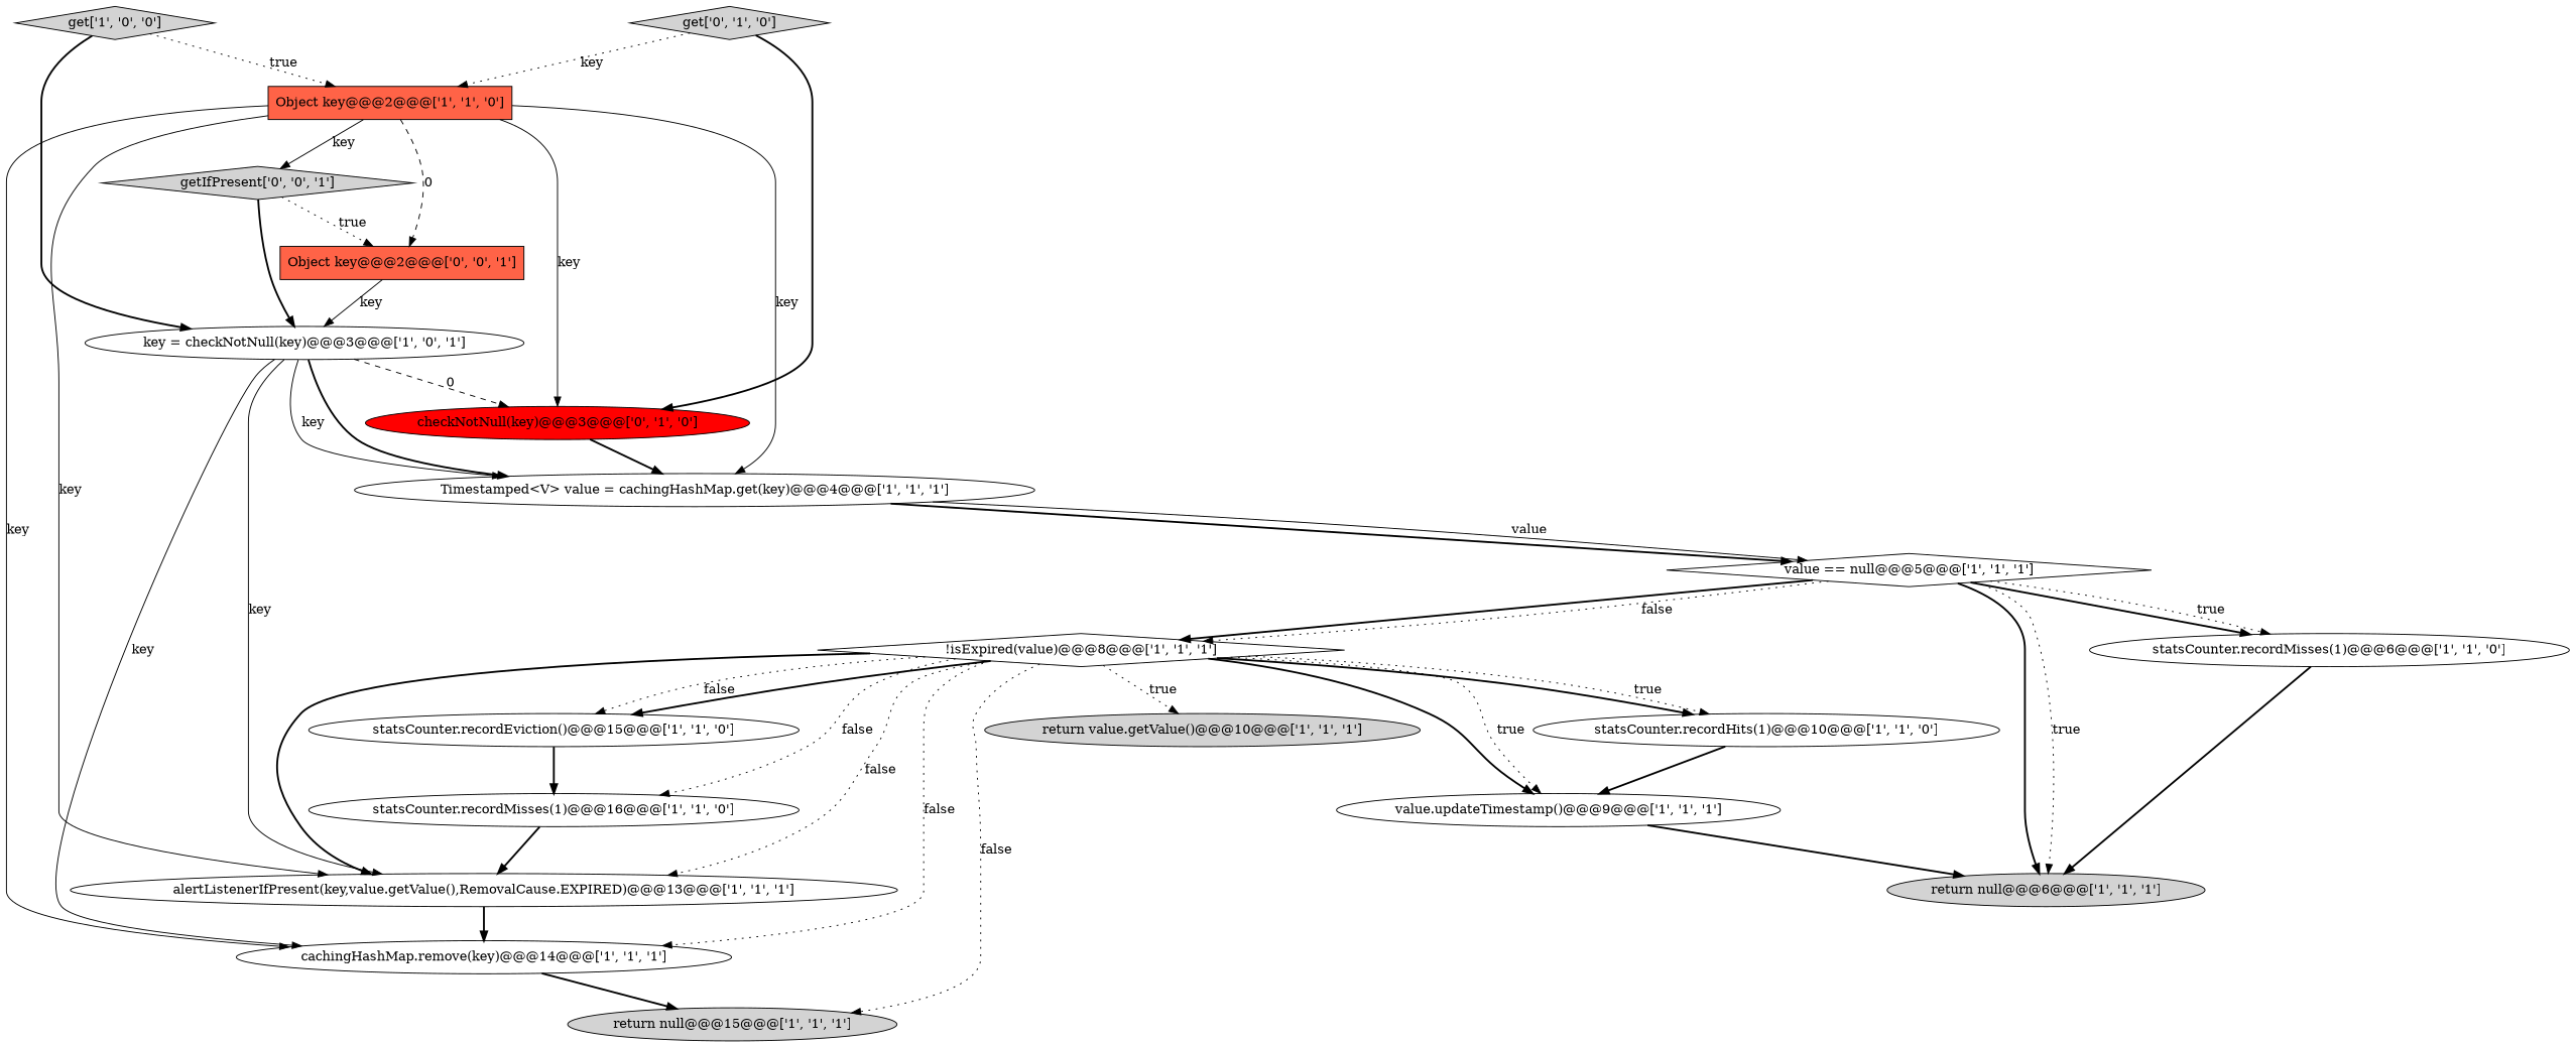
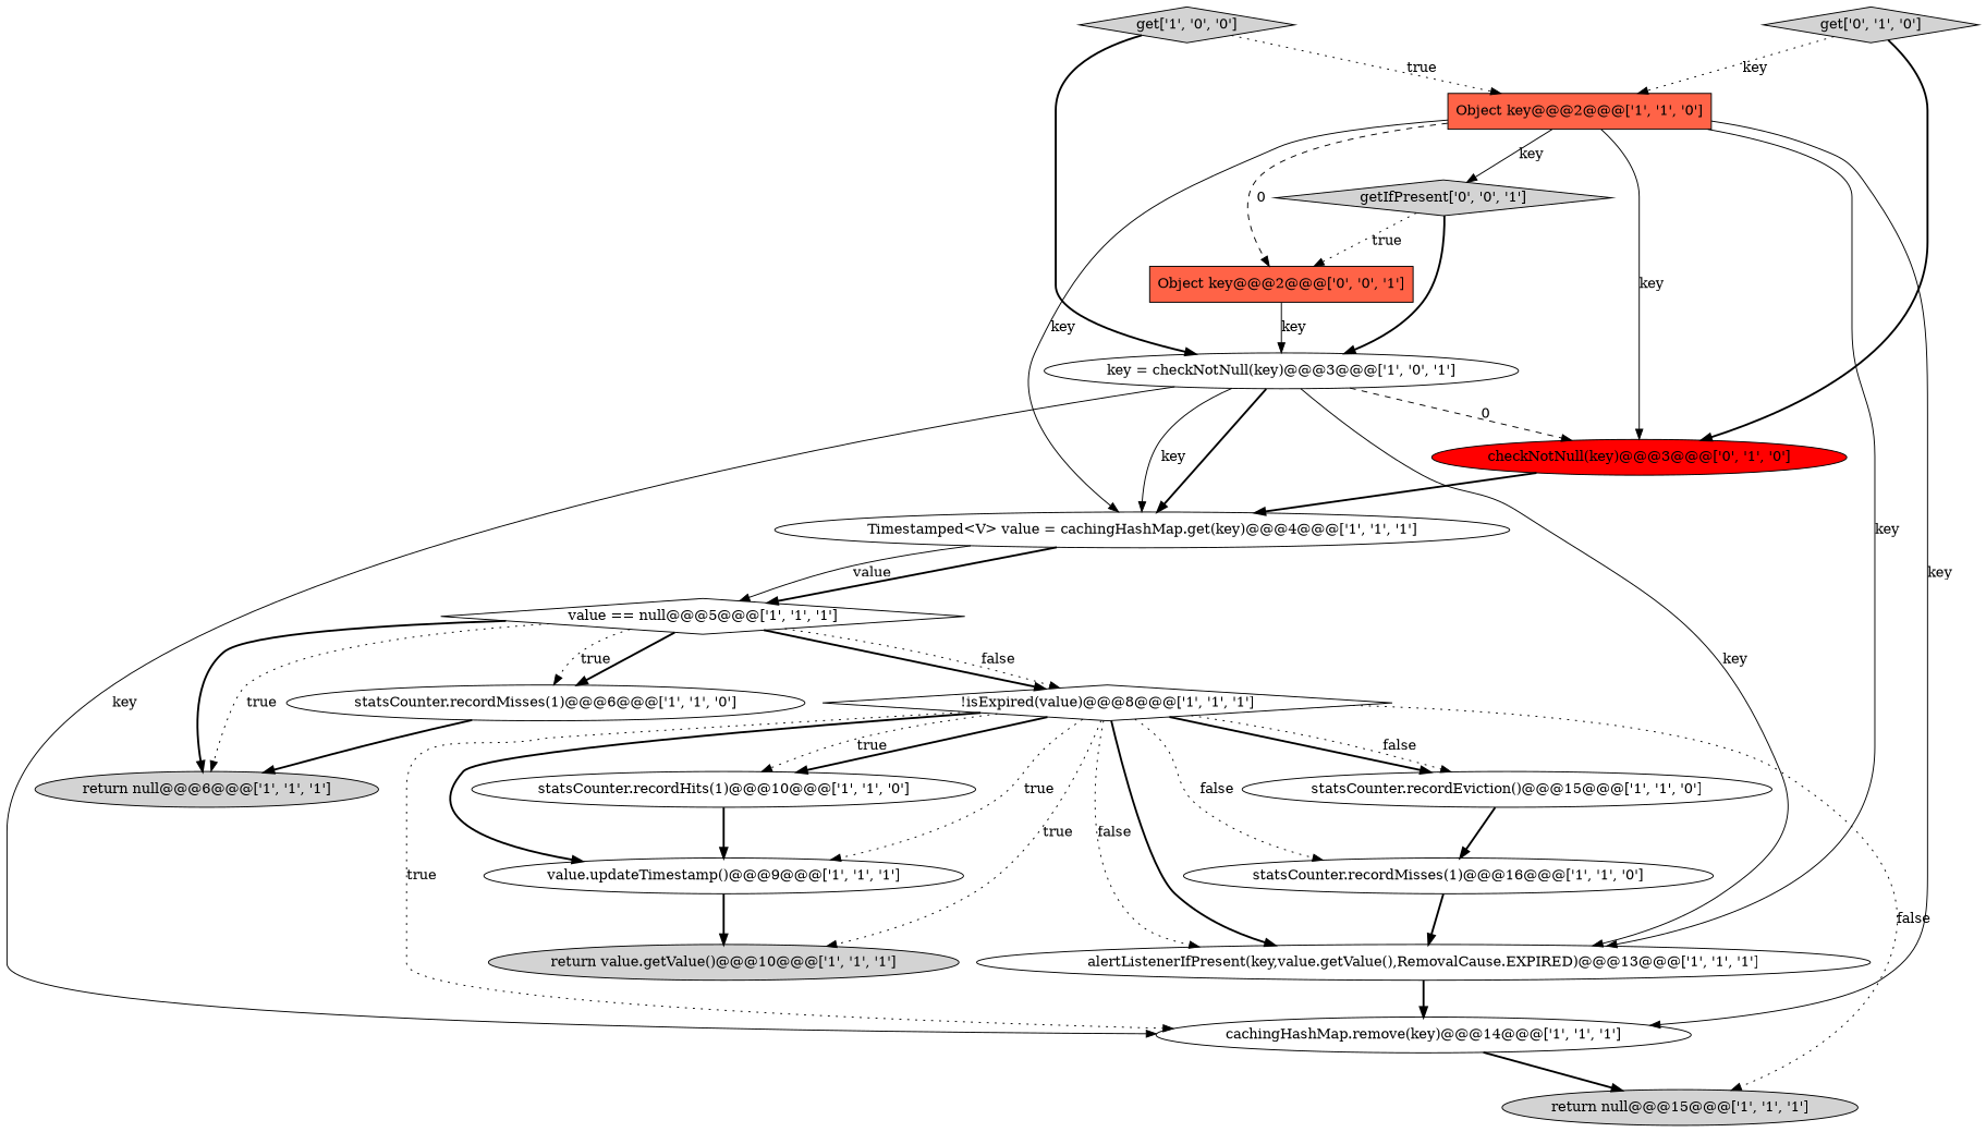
  digraph {
    node [fillcolor=white shape=ellipse style=filled]
    edge [style=bold]
    n1 [fillcolor=lightgray label="get['1', '0', '0']" shape=diamond]
    n2 [fillcolor=tomato label="Object key@@@2@@@['1', '1', '0']" shape=box]
    n3 [label="key = checkNotNull(key)@@@3@@@['1', '0', '1']"]
    n4 [label="Timestamped<V> value = cachingHashMap.get(key)@@@4@@@['1', '1', '1']"]
    n5 [fillcolor=red label="checkNotNull(key)@@@3@@@['0', '1', '0']"]
    n6 [label="cachingHashMap.remove(key)@@@14@@@['1', '1', '1']"]
    n7 [label="alertListenerIfPresent(key,value.getValue(),RemovalCause.EXPIRED)@@@13@@@['1', '1', '1']"]
    n8 [fillcolor=tomato label="Object key@@@2@@@['0', '0', '1']" shape=box]
    n9 [fillcolor=lightgray label="getIfPresent['0', '0', '1']" shape=diamond]
    n10 [label="value == null@@@5@@@['1', '1', '1']" shape=diamond]
    n11 [fillcolor=lightgray label="return null@@@6@@@['1', '1', '1']"]
    n12 [label="!isExpired(value)@@@8@@@['1', '1', '1']" shape=diamond]
    n13 [label="statsCounter.recordMisses(1)@@@6@@@['1', '1', '0']"]
    n14 [fillcolor=lightgray label="get['0', '1', '0']" shape=diamond]
    n15 [label="statsCounter.recordEviction()@@@15@@@['1', '1', '0']"]
    n16 [label="statsCounter.recordMisses(1)@@@16@@@['1', '1', '0']"]
    n17 [fillcolor=lightgray label="return null@@@15@@@['1', '1', '1']"]
    n18 [label="statsCounter.recordHits(1)@@@10@@@['1', '1', '0']"]
    n19 [label="value.updateTimestamp()@@@9@@@['1', '1', '1']"]
    n20 [fillcolor=lightgray label="return value.getValue()@@@10@@@['1', '1', '1']"]
    n1 -> n2 [label=true style=dotted]
    n1 -> n3
    n2 -> n4 [label=key style=solid]
    n2 -> n5 [label=key style=solid]
    n2 -> n6 [label=key style=solid]
    n2 -> n7 [label=key style=solid]
    n2 -> n8 [label=0 style=dashed]
    n2 -> n9 [label=key style=solid]
    n3 -> n4
    n3 -> n4 [label=key style=solid]
    n3 -> n5 [label=0 style=dashed]
    n3 -> n6 [label=key style=solid]
    n3 -> n7 [label=key style=solid]
    n4 -> n10
    n4 -> n10 [label=value style=solid]
    n5 -> n4
    n6 -> n17
    n7 -> n6
    n8 -> n3 [label=key style=solid]
    n9 -> n3
    n9 -> n8 [label=true style=dotted]
    n10 -> n11
    n10 -> n11 [label=true style=dotted]
    n10 -> n12
    n10 -> n12 [label=false style=dotted]
    n10 -> n13
    n10 -> n13 [label=true style=dotted]
-   n12 -> n6 [label=false style=dotted]
+   n12 -> n6 [label=true style=dotted]
    n12 -> n7 [label=false style=dotted]
    n12 -> n7
    n12 -> n15
    n12 -> n15 [label=false style=dotted]
    n12 -> n16 [label=false style=dotted]
    n12 -> n17 [label=false style=dotted]
    n12 -> n18
    n12 -> n18 [label=true style=dotted]
    n12 -> n19 [label=true style=dotted]
    n12 -> n19
    n12 -> n20 [label=true style=dotted]
    n13 -> n11
    n14 -> n2 [label=key style=dotted]
    n14 -> n5
    n15 -> n16
    n16 -> n7
    n18 -> n19
-   n19 -> n11
+   n19 -> n20
  }
